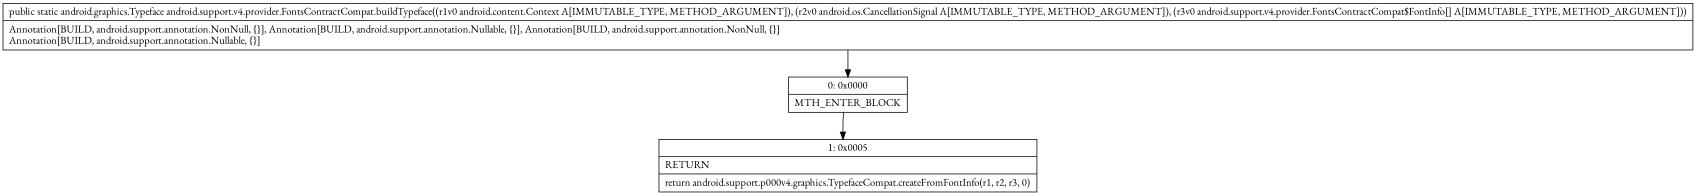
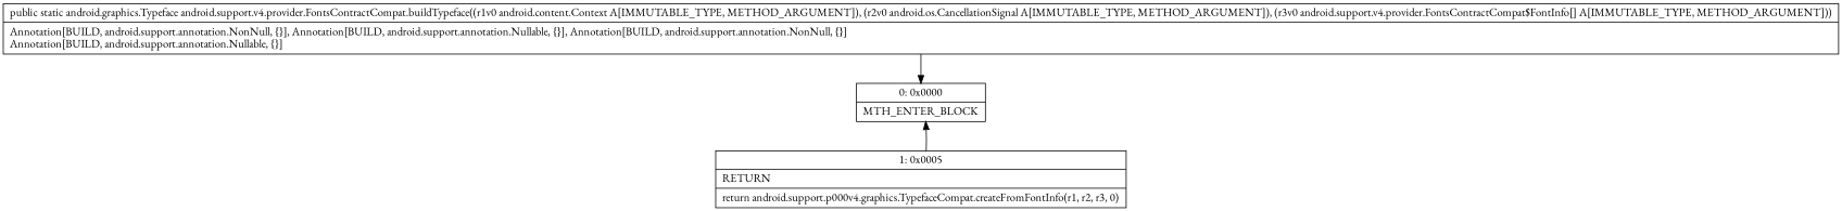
  digraph {
    fontname="EB Garamond"
    node [shape=record fontname="EB Garamond"]
    edge [fontname="EB Garamond"]
    n1 [label="{0\:\ 0x0000|MTH_ENTER_BLOCK\l}"]
    n2 [label="{1\:\ 0x0005|RETURN\l|return android.support.p000v4.graphics.TypefaceCompat.createFromFontInfo(r1, r2, r3, 0)\l}"]
    n3 [label="{public static android.graphics.Typeface android.support.v4.provider.FontsContractCompat.buildTypeface((r1v0 android.content.Context A[IMMUTABLE_TYPE, METHOD_ARGUMENT]), (r2v0 android.os.CancellationSignal A[IMMUTABLE_TYPE, METHOD_ARGUMENT]), (r3v0 android.support.v4.provider.FontsContractCompat$FontInfo[] A[IMMUTABLE_TYPE, METHOD_ARGUMENT]))  | Annotation[BUILD, android.support.annotation.NonNull, \{\}], Annotation[BUILD, android.support.annotation.Nullable, \{\}], Annotation[BUILD, android.support.annotation.NonNull, \{\}]\lAnnotation[BUILD, android.support.annotation.Nullable, \{\}]\l}"]
-   n1 -> n2
+   n2 -> n1
    n3 -> n1
  }
